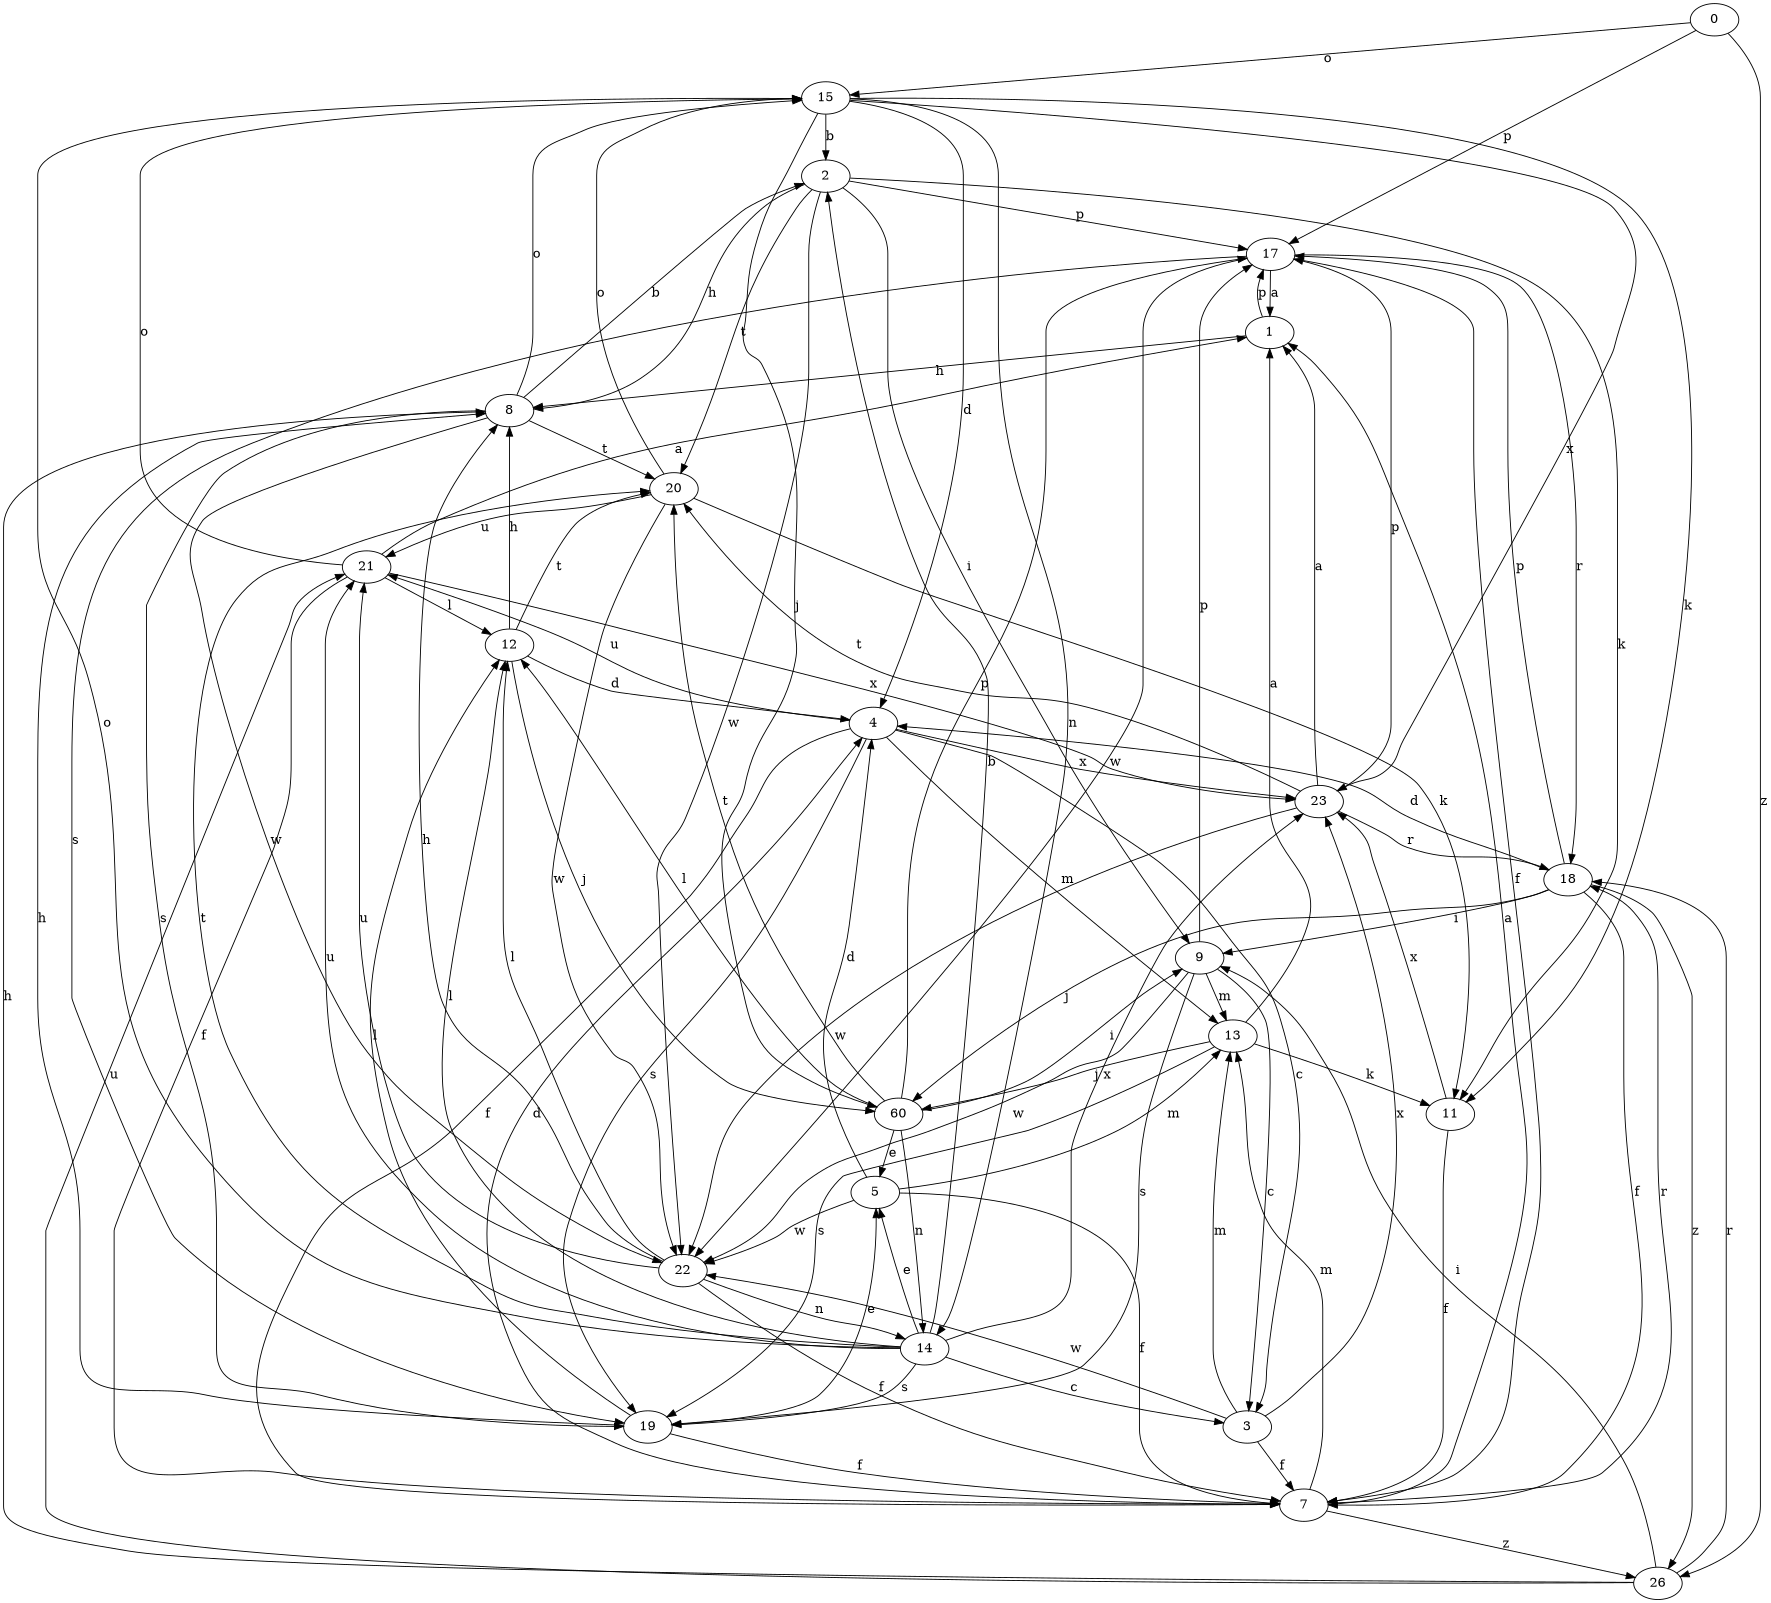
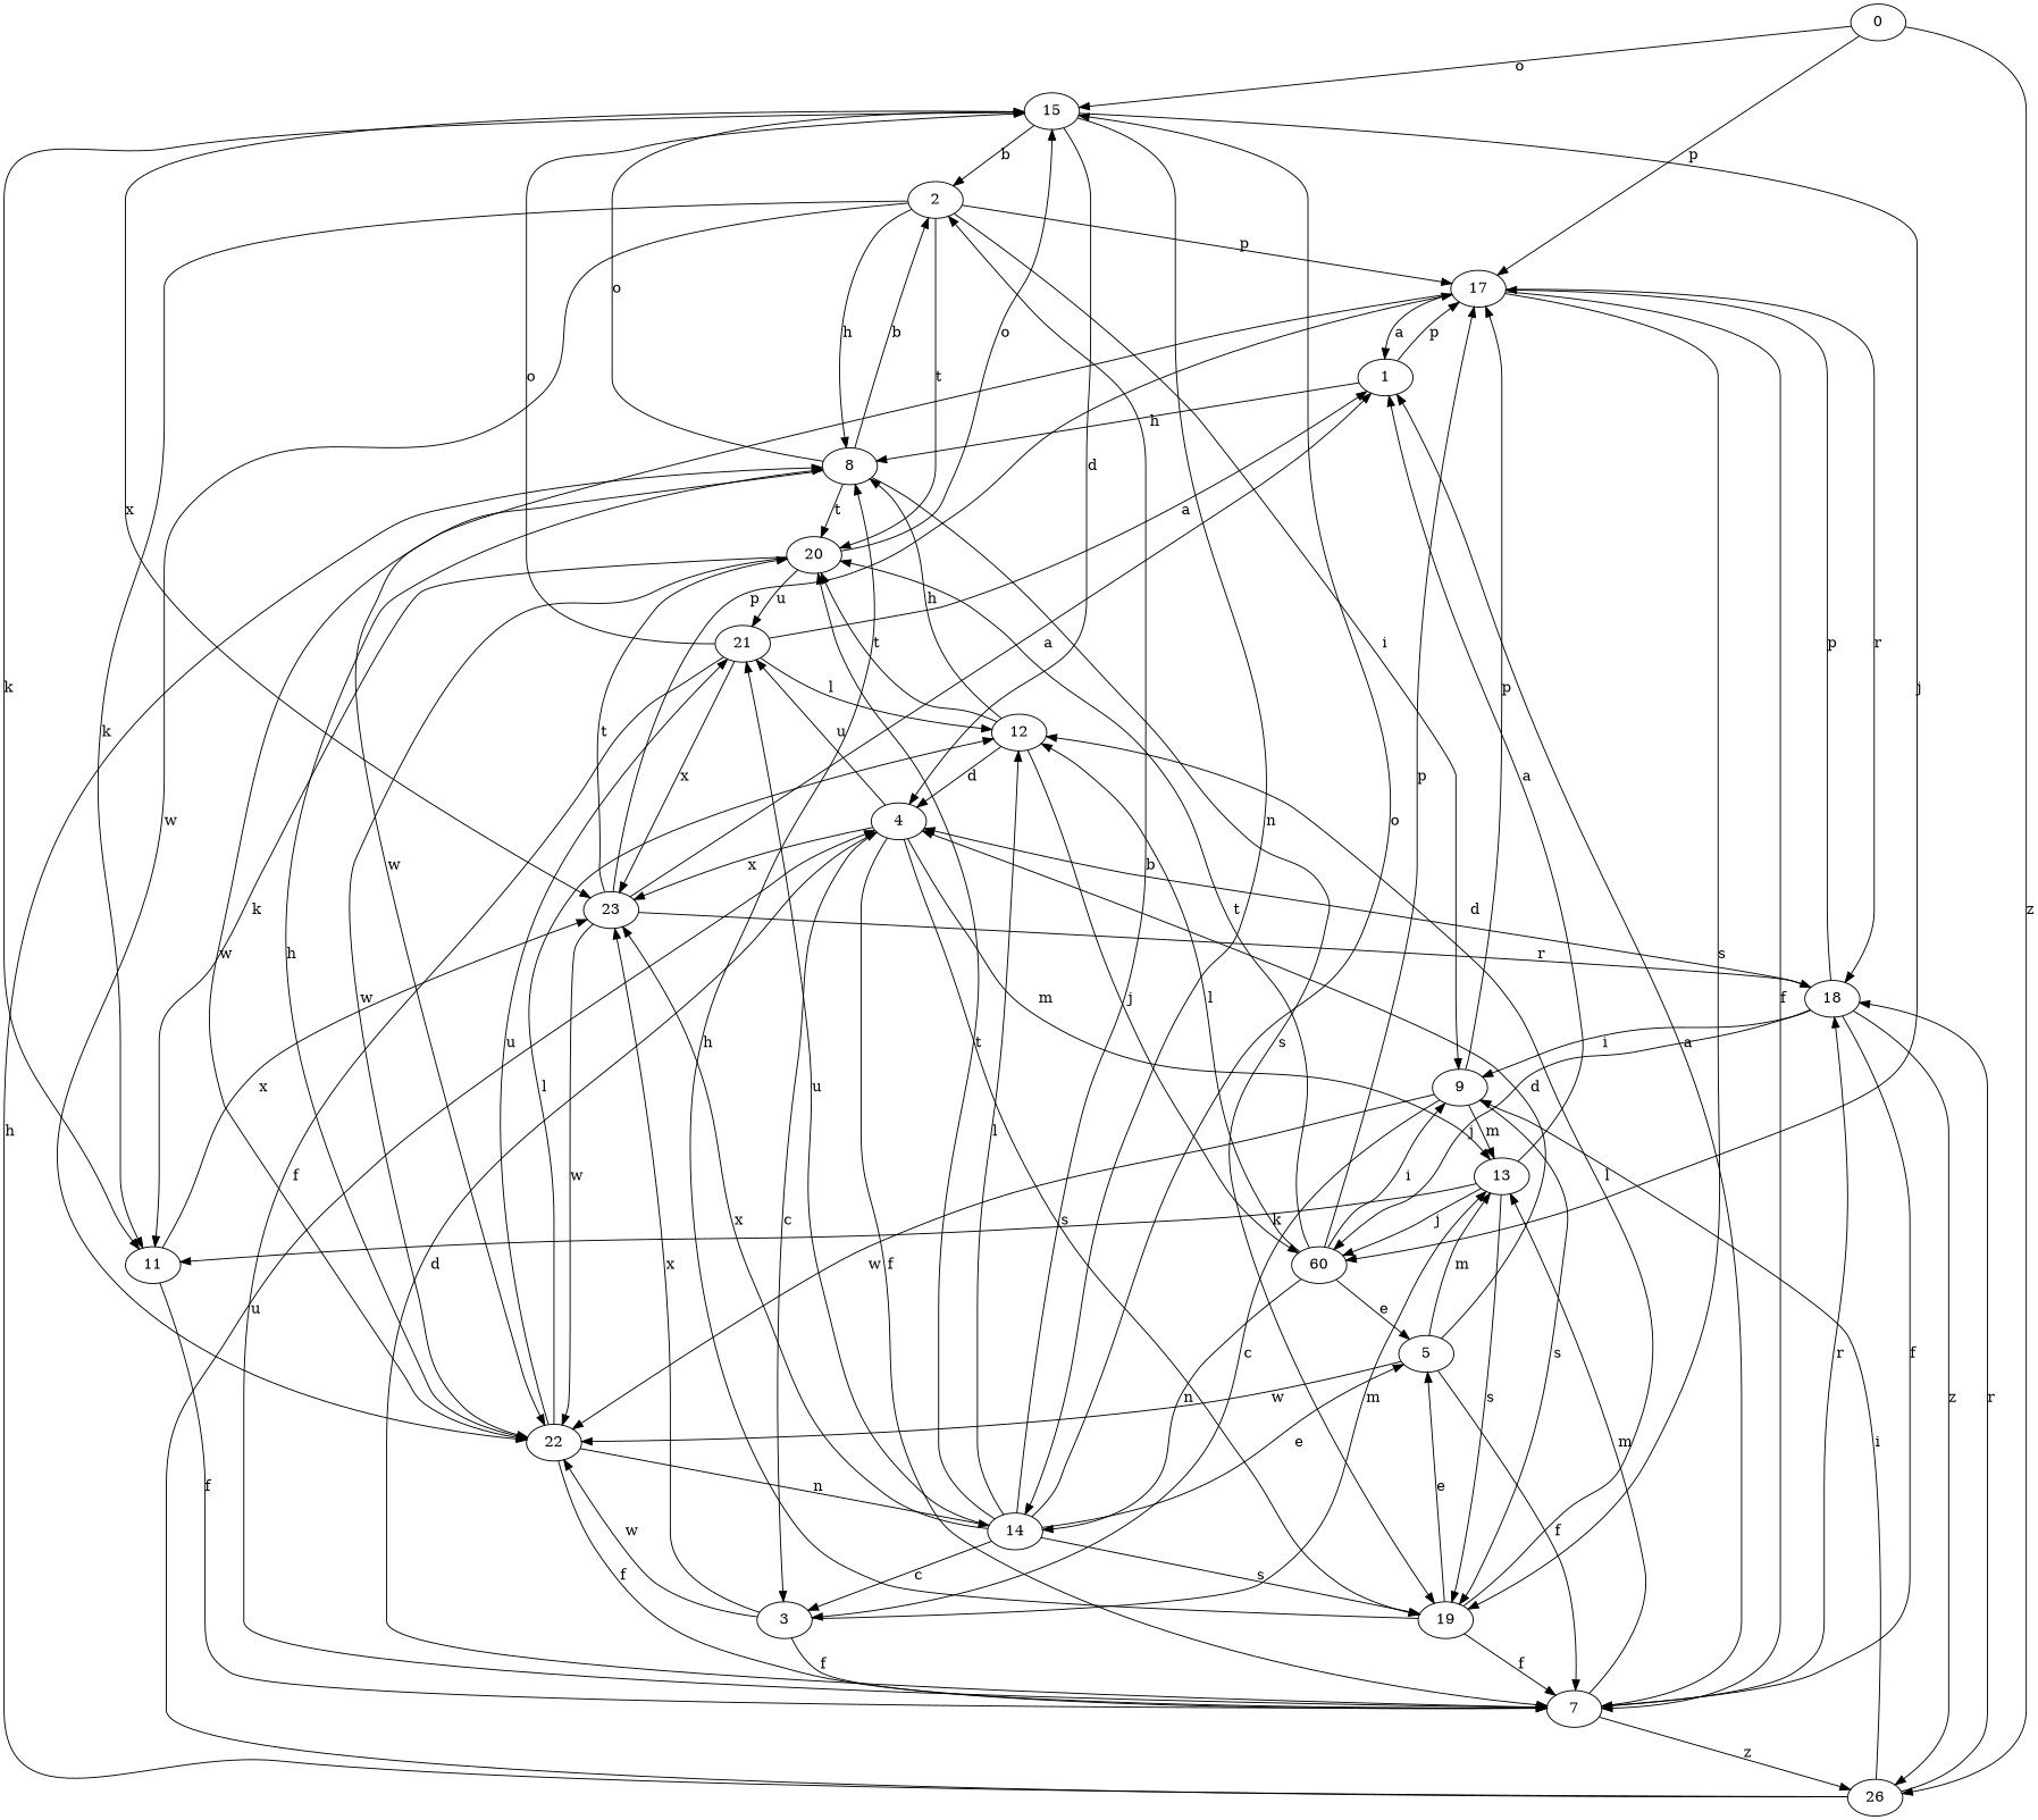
  strict digraph {
    0
    15
    17
    26
    2
    11
    23
    4
    n9 [label=60]
    14
    1
    22
    7
    19
    18
    8
    9
    21
    20
    3
    13
    12
    5
    0 -> 15 [label=o]
    0 -> 17 [label=p]
    0 -> 26 [label=z]
    15 -> 2 [label=b]
    15 -> 11 [label=k]
    15 -> 23 [label=x]
    15 -> 4 [label=d]
    15 -> n9 [label=j]
    15 -> 14 [label=n]
    17 -> 1 [label=a]
    17 -> 22 [label=w]
    17 -> 7 [label=f]
    17 -> 19 [label=s]
    17 -> 18 [label=r]
    26 -> 18 [label=r]
    26 -> 8 [label=h]
    26 -> 9 [label=i]
-   26 -> 21 [label=u]
+   26 -> 4 [label=u]
    2 -> 17 [label=p]
    2 -> 11 [label=k]
    2 -> 22 [label=w]
    2 -> 8 [label=h]
    2 -> 9 [label=i]
    2 -> 20 [label=t]
    11 -> 23 [label=x]
    11 -> 7 [label=f]
    23 -> 17 [label=p]
    23 -> 1 [label=a]
    23 -> 22 [label=w]
    23 -> 18 [label=r]
    23 -> 20 [label=t]
    4 -> 23 [label=x]
    4 -> 7 [label=f]
    4 -> 19 [label=s]
    4 -> 21 [label=u]
    4 -> 3 [label=c]
    4 -> 13 [label=m]
    n9 -> 17 [label=p]
    n9 -> 14 [label=n]
    n9 -> 9 [label=i]
    n9 -> 20 [label=t]
    n9 -> 12 [label=l]
    n9 -> 5 [label=e]
    14 -> 15 [label=o]
    14 -> 2 [label=b]
    14 -> 23 [label=x]
    14 -> 19 [label=s]
    14 -> 21 [label=u]
    14 -> 20 [label=t]
    14 -> 3 [label=c]
    14 -> 12 [label=l]
    14 -> 5 [label=e]
    1 -> 17 [label=p]
    1 -> 8 [label=h]
    22 -> 14 [label=n]
    22 -> 7 [label=f]
    22 -> 8 [label=h]
    22 -> 21 [label=u]
    22 -> 12 [label=l]
    7 -> 26 [label=z]
    7 -> 4 [label=d]
    7 -> 1 [label=a]
    7 -> 18 [label=r]
    7 -> 13 [label=m]
    19 -> 7 [label=f]
    19 -> 8 [label=h]
    19 -> 12 [label=l]
    19 -> 5 [label=e]
    18 -> 17 [label=p]
    18 -> 26 [label=z]
    18 -> 4 [label=d]
    18 -> n9 [label=j]
    18 -> 7 [label=f]
    18 -> 9 [label=i]
    8 -> 15 [label=o]
    8 -> 2 [label=b]
    8 -> 22 [label=w]
    8 -> 19 [label=s]
    8 -> 20 [label=t]
    9 -> 17 [label=p]
    9 -> 22 [label=w]
    9 -> 19 [label=s]
    9 -> 3 [label=c]
    9 -> 13 [label=m]
    21 -> 15 [label=o]
    21 -> 23 [label=x]
    21 -> 1 [label=a]
    21 -> 7 [label=f]
    21 -> 12 [label=l]
    20 -> 15 [label=o]
    20 -> 11 [label=k]
    20 -> 22 [label=w]
    20 -> 21 [label=u]
    3 -> 23 [label=x]
    3 -> 22 [label=w]
    3 -> 7 [label=f]
    3 -> 13 [label=m]
    13 -> 11 [label=k]
    13 -> n9 [label=j]
    13 -> 1 [label=a]
    13 -> 19 [label=s]
    12 -> 4 [label=d]
    12 -> n9 [label=j]
    12 -> 8 [label=h]
    12 -> 20 [label=t]
    5 -> 4 [label=d]
    5 -> 22 [label=w]
    5 -> 7 [label=f]
    5 -> 13 [label=m]
  }
